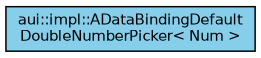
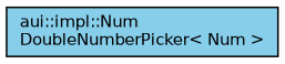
  digraph {
    rankdir=TB
-   n1 [color=black fillcolor=skyblue fontname=Helvetica fontsize=10 height=0.2 label="aui::impl::ADataBindingDefault\lDoubleNumberPicker\< Num \>" shape=record style=filled width=0.4]
+   n1 [color=black fillcolor=skyblue fontname=Helvetica fontsize=10 height=0.2 label="aui::impl::Num\lDoubleNumberPicker\< Num \>" shape=record style=filled width=0.4]
  }
